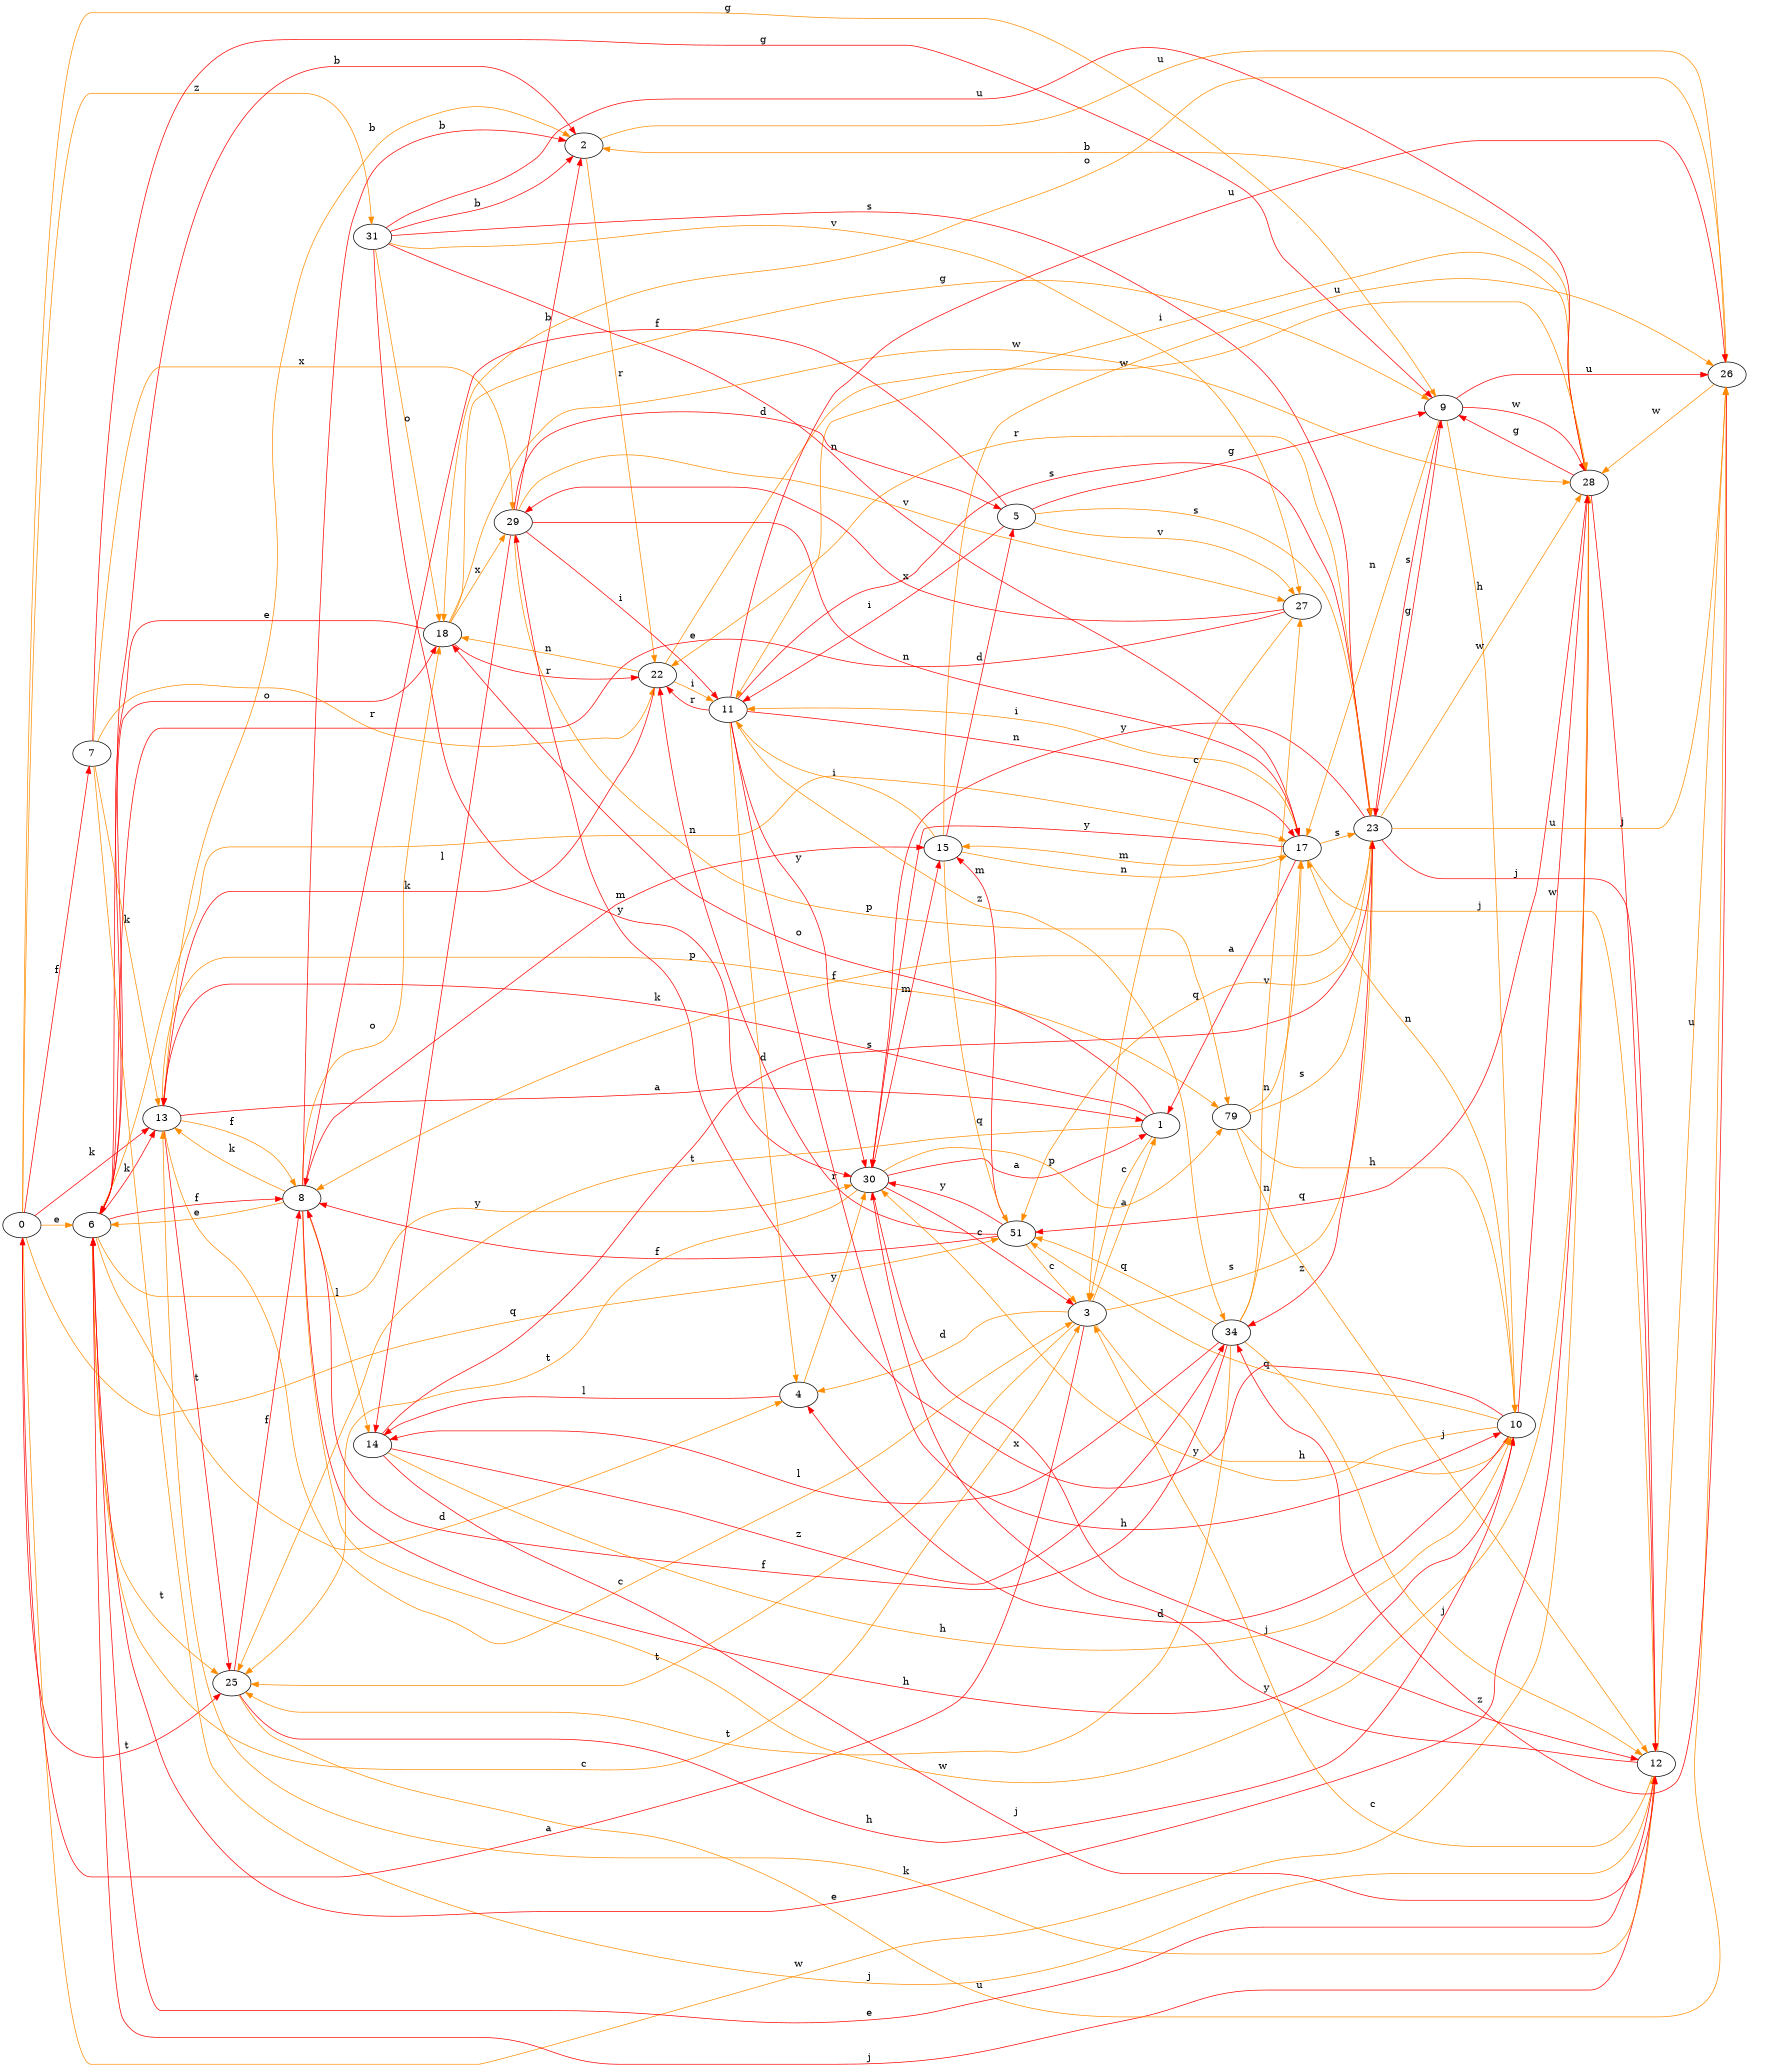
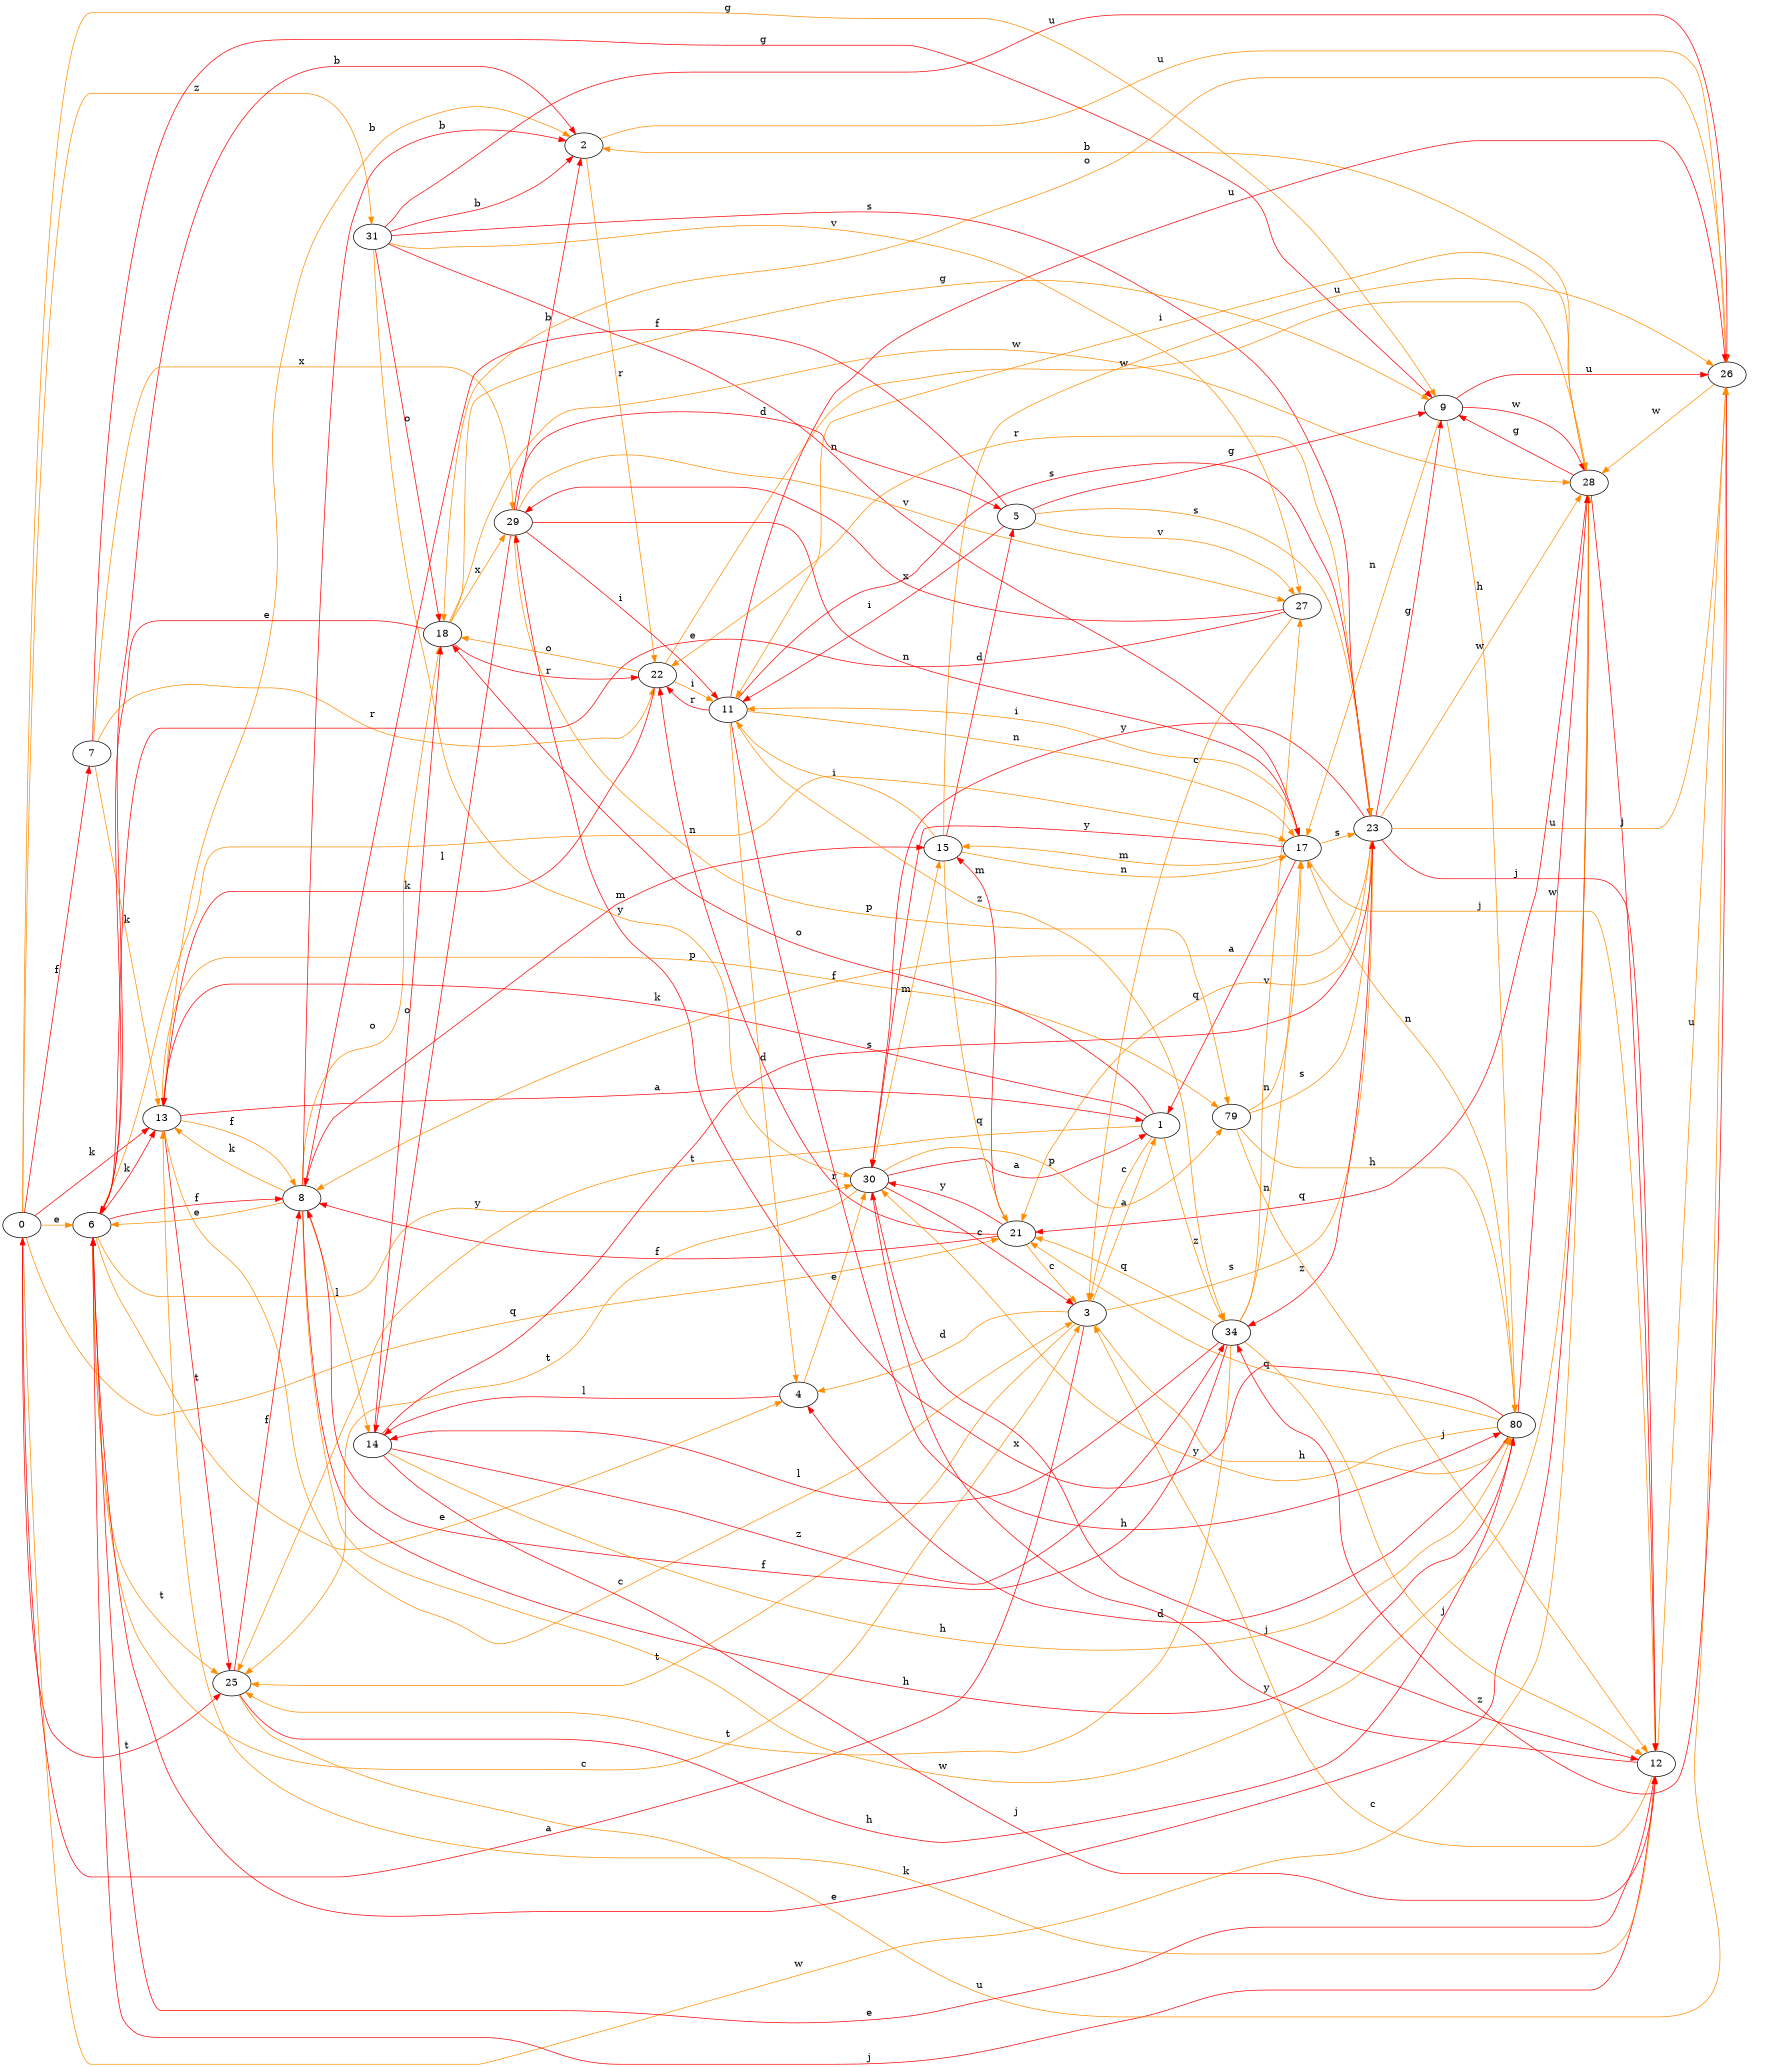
  strict digraph {
    rankdir=LR
    edge [color=darkorange]
    0
    6
    7
    9
    13
-   21 [label=51]
+   21
    25
    28
    31
    3
    18
    2
    4
    30
    8
    12
    17
    22
    29
    26
-   10
+   10 [label=80]
    23
    1
    n24 [label=79]
    15
    11
    27
    34
    14
    5
    0 -> 6 [label=e]
    0 -> 7 [color=red label=f]
    0 -> 9 [label=g]
    0 -> 13 [color=red label=k]
    0 -> 21 [label=q]
    0 -> 25 [color=red label=t]
    0 -> 28 [label=w]
    0 -> 31 [label=z]
    6 -> 13 [color=red label=k]
    6 -> 25 [label=t]
    6 -> 3 [label=c]
-   6 -> 18 [color=red label=o]
+   14 -> 18 [color=red label=o]
    6 -> 2 [color=red label=b]
-   6 -> 4 [label=d]
+   6 -> 4 [label=e]
    6 -> 30 [label=y]
    6 -> 8 [color=red label=f]
    6 -> 12 [color=red label=j]
    6 -> 17 [label=n]
    7 -> 9 [color=red label=g]
    7 -> 13 [label=k]
-   7 -> 12 [label=j]
    7 -> 22 [label=r]
    7 -> 29 [label=x]
    9 -> 28 [color=red label=w]
    9 -> 17 [label=n]
    9 -> 26 [color=red label=u]
    9 -> 10 [label=h]
-   9 -> 23 [color=red label=s]
    13 -> 25 [color=red label=t]
    13 -> 3 [label=c]
    13 -> 2 [label=b]
    13 -> 8 [label=f]
    13 -> 1 [color=red label=a]
    13 -> n24 [label=p]
    21 -> 3 [label=c]
    21 -> 30 [color=red label=y]
    21 -> 8 [color=red label=f]
    21 -> 22 [color=red label=r]
    21 -> 15 [color=red label=m]
    25 -> 8 [color=red label=f]
    25 -> 26 [label=u]
    25 -> 10 [color=red label=h]
    28 -> 6 [color=red label=e]
    28 -> 9 [color=red label=g]
    28 -> 21 [color=red label=q]
    28 -> 2 [label=b]
    28 -> 12 [color=red label=j]
    28 -> 11 [label=i]
-   31 -> 18 [label=o]
+   31 -> 18 [color=red label=o]
    31 -> 2 [color=red label=b]
-   31 -> 30 [color=red label=y]
+   31 -> 30 [label=y]
    31 -> 17 [color=red label=n]
-   31 -> 28 [color=red label=u]
+   31 -> 26 [color=red label=u]
    31 -> 23 [color=red label=s]
    31 -> 27 [label=v]
    3 -> 0 [color=red label=a]
    3 -> 25 [label=t]
    3 -> 4 [label=d]
    3 -> 10 [label=h]
    3 -> 23 [label=s]
    3 -> 1 [label=a]
    18 -> 6 [color=red label=e]
    18 -> 9 [label=g]
    18 -> 28 [label=w]
    18 -> 22 [color=red label=r]
    18 -> 29 [label=x]
    2 -> 22 [label=r]
    2 -> 26 [label=u]
-   4 -> 30 [label=y]
+   4 -> 30 [label=e]
    4 -> 14 [color=red label=l]
    30 -> 25 [label=t]
    30 -> 3 [color=red label=c]
    30 -> 12 [color=red label=j]
    30 -> 1 [color=red label=a]
    30 -> n24 [label=p]
-   30 -> 15 [color=red label=m]
+   30 -> 15 [label=m]
    8 -> 6 [label=e]
    8 -> 13 [label=k]
    8 -> 28 [label=w]
    8 -> 18 [label=o]
    8 -> 2 [color=red label=b]
    8 -> 10 [color=red label=h]
    8 -> 15 [color=red label=m]
    8 -> 14 [label=l]
    12 -> 6 [color=red label=e]
    12 -> 13 [label=k]
    12 -> 3 [label=c]
    12 -> 30 [color=red label=y]
    12 -> 26 [label=u]
    17 -> 30 [color=red label=y]
    17 -> 12 [label=j]
    17 -> 23 [label=s]
    17 -> 1 [color=red label=a]
    17 -> 15 [label=m]
    17 -> 11 [label=i]
    22 -> 13 [color=red label=k]
    22 -> 28 [label=w]
-   22 -> 18 [label=n]
+   22 -> 18 [label=o]
    22 -> 11 [label=i]
    29 -> 2 [color=red label=b]
    29 -> 17 [color=red label=n]
    29 -> n24 [label=p]
    29 -> 11 [color=red label=i]
    29 -> 27 [label=v]
    29 -> 14 [color=red label=l]
    29 -> 5 [color=red label=d]
    26 -> 28 [label=w]
    26 -> 18 [label=o]
    26 -> 34 [color=red label=z]
    10 -> 21 [label=q]
    10 -> 28 [color=red label=w]
    10 -> 4 [color=red label=d]
    10 -> 30 [label=y]
    10 -> 17 [label=n]
    10 -> 29 [color=red label=x]
    23 -> 9 [color=red label=g]
    23 -> 21 [label=q]
    23 -> 28 [label=w]
    23 -> 30 [color=red label=y]
    23 -> 8 [label=f]
    23 -> 12 [color=red label=j]
    23 -> 22 [label=r]
    23 -> 26 [label=u]
    23 -> 34 [color=red label=z]
    1 -> 13 [color=red label=k]
    1 -> 25 [label=t]
    1 -> 3 [label=c]
    1 -> 18 [color=red label=o]
+   1 -> 34 [label=z]
    n24 -> 12 [label=j]
    n24 -> 17 [label=n]
    n24 -> 10 [label=h]
    n24 -> 23 [label=s]
    15 -> 21 [label=q]
    15 -> 17 [label=n]
    15 -> 26 [label=u]
    15 -> 11 [label=i]
    15 -> 5 [color=red label=d]
    11 -> 4 [label=d]
-   11 -> 30 [color=red label=y]
-   11 -> 17 [color=red label=n]
+   11 -> 17 [label=n]
    11 -> 22 [color=red label=r]
    11 -> 26 [color=red label=u]
    11 -> 10 [color=red label=h]
    11 -> 23 [color=red label=s]
    11 -> 34 [label=z]
    27 -> 6 [color=red label=e]
    27 -> 3 [label=c]
    27 -> 29 [color=red label=x]
    34 -> 21 [label=q]
    34 -> 25 [label=t]
    34 -> 8 [color=red label=f]
    34 -> 12 [label=j]
    34 -> 17 [label=n]
    34 -> 27 [label=v]
    34 -> 14 [color=red label=l]
    14 -> 12 [color=red label=j]
    14 -> 10 [label=h]
    14 -> 23 [color=red label=s]
    14 -> 34 [color=red label=z]
    5 -> 9 [color=red label=g]
    5 -> 8 [color=red label=f]
    5 -> 23 [label=s]
    5 -> 11 [color=red label=i]
    5 -> 27 [label=v]
  }
